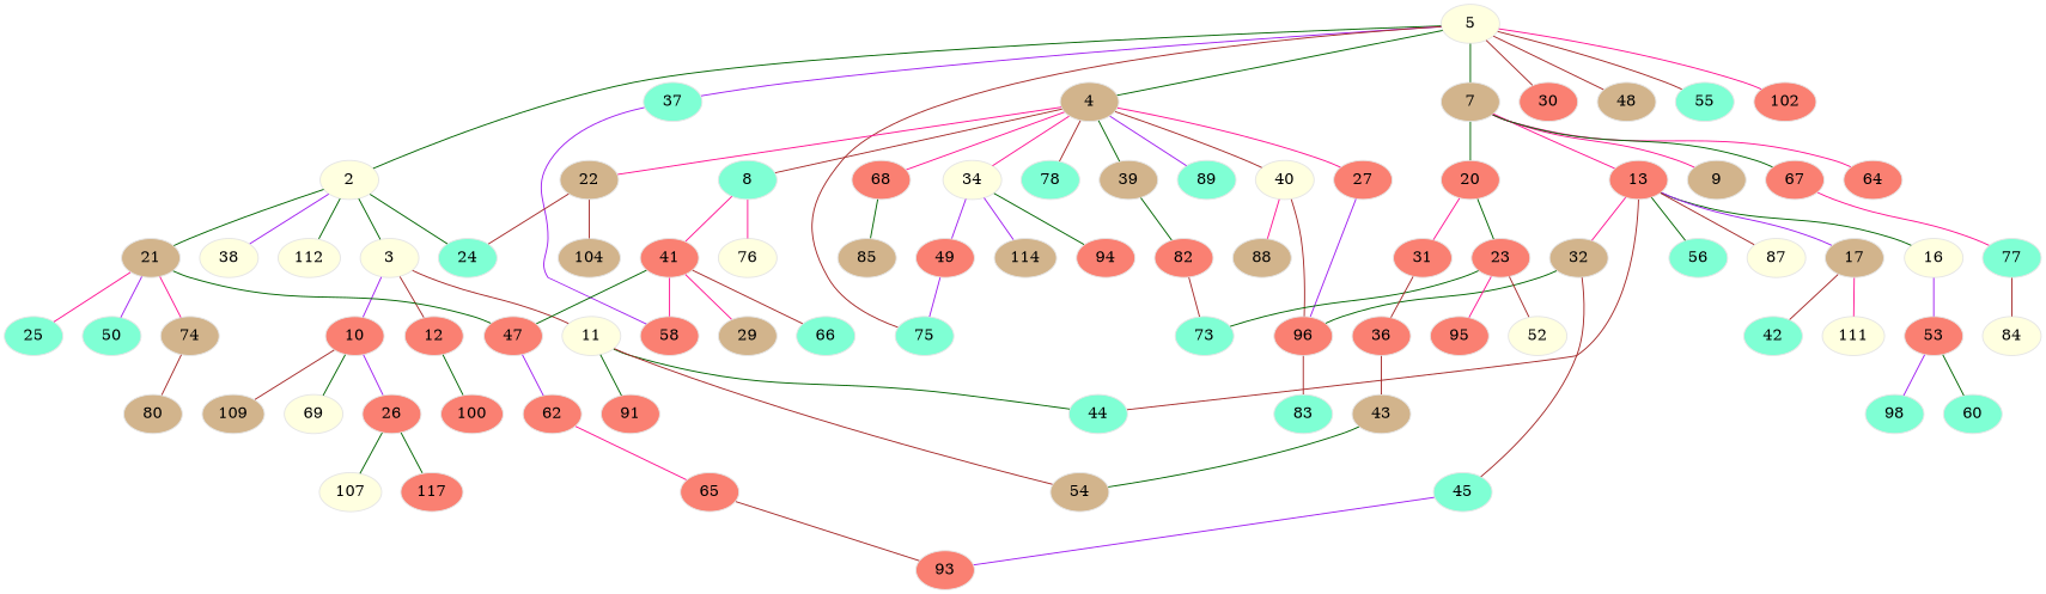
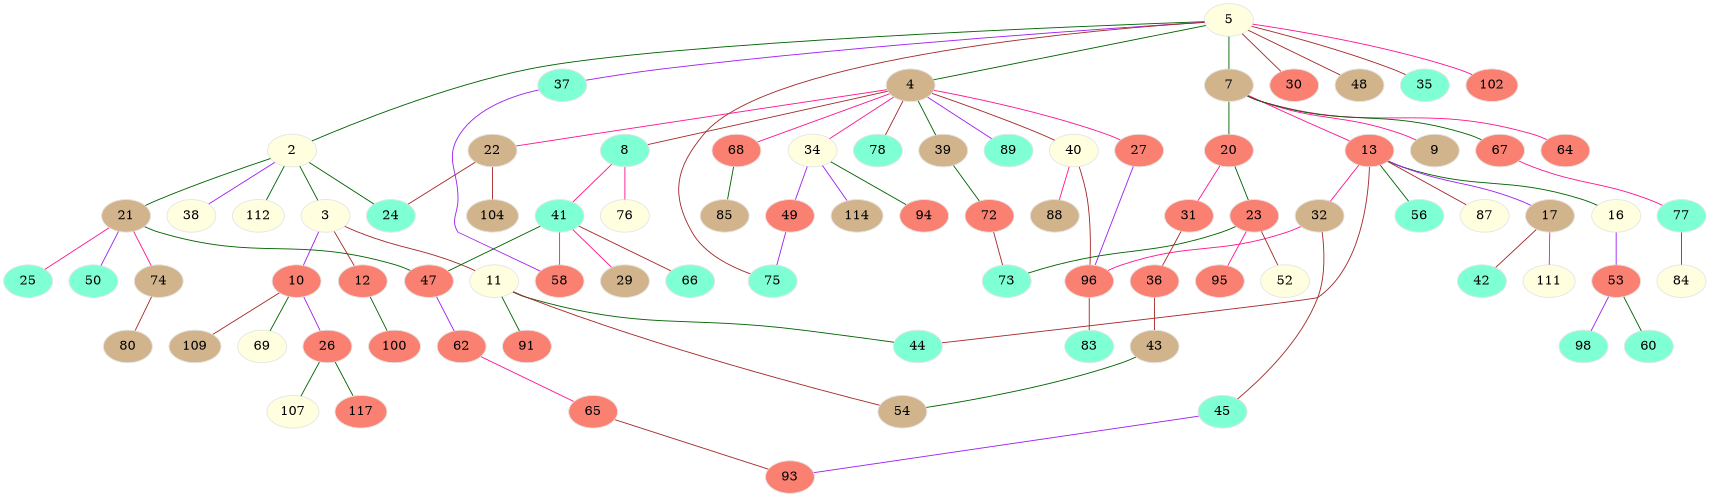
  graph {
    node [color=gray90 fillcolor=salmon style=filled]
    edge [color=darkgreen]
    n1 [fillcolor=lightyellow label=5 super="+28"]
    2 [fillcolor=lightyellow super="+5"]
    4 [fillcolor=tan super="+14"]
    7 [fillcolor=tan super="+19"]
    30 [super="+116"]
    37 [fillcolor=aquamarine]
    48 [fillcolor=tan]
-   55 [fillcolor=aquamarine]
+   55 [fillcolor=aquamarine label=35]
    75 [fillcolor=aquamarine super="+108"]
    102
    3 [fillcolor=lightyellow super="+6"]
    21 [fillcolor=tan super="+113"]
    24 [fillcolor=aquamarine]
    38 [fillcolor=lightyellow]
    112 [fillcolor=lightyellow]
    8 [fillcolor=aquamarine super="+18"]
    22 [fillcolor=tan super="+81"]
    27
    34 [fillcolor=lightyellow super="+99"]
    39 [fillcolor=tan]
    40 [fillcolor=lightyellow super="+71"]
    n22 [fillcolor=aquamarine label=89]
    68 [super="+105"]
    78 [fillcolor=aquamarine]
    9 [fillcolor=tan]
    13 [super="+79"]
    20 [super="+115"]
    64
    67
    58 [super="+92"]
    10 [super="+15"]
    11 [fillcolor=lightyellow super="+89"]
    12
    25 [fillcolor=aquamarine super="+35"]
    47
    50 [fillcolor=aquamarine]
    74 [fillcolor=tan]
    26 [super="+86"]
    69 [fillcolor=lightyellow]
    109 [fillcolor=tan]
    44 [fillcolor=aquamarine super="+110"]
    54 [fillcolor=tan super="+63"]
    91
    100 [super="+119"]
-   41 [super="+90"]
+   41 [fillcolor=aquamarine super="+90"]
    76 [fillcolor=lightyellow]
    104 [fillcolor=tan]
    n48 [label=96 super="+106"]
    49
    94
    114 [fillcolor=tan]
-   72 [label=82]
+   72
    88 [fillcolor=tan]
    85 [fillcolor=tan]
    16 [fillcolor=lightyellow super="+57"]
    17 [fillcolor=tan]
    32 [fillcolor=tan super="+96"]
    56 [fillcolor=aquamarine super="+61"]
    87 [fillcolor=lightyellow]
    23 [super="+33"]
    31
    77 [fillcolor=aquamarine]
    29 [fillcolor=tan]
    66 [fillcolor=aquamarine]
    107 [fillcolor=lightyellow]
    117
    53 [super="+82"]
    42 [fillcolor=aquamarine]
    111 [fillcolor=lightyellow]
    45 [fillcolor=aquamarine]
    60 [fillcolor=aquamarine super="+70"]
    98 [fillcolor=aquamarine super="+101"]
    52 [fillcolor=lightyellow]
    73 [fillcolor=aquamarine super="+118"]
    95
    36 [super="+51"]
    62
    80 [fillcolor=tan super="+97"]
    83 [fillcolor=aquamarine]
    43 [fillcolor=tan]
    93 [super="+103"]
    65
    84 [fillcolor=lightyellow]
    n1 -- 2
    n1 -- 4
    n1 -- 7
    n1 -- 30 [color=brown]
    n1 -- 37 [color=purple]
    n1 -- 48 [color=brown]
    n1 -- 55 [color=brown]
    n1 -- 75 [color=brown]
    n1 -- 102 [color=deeppink]
    2 -- 3
    2 -- 21
    2 -- 24
    2 -- 38 [color=purple]
    2 -- 112
    4 -- 8 [color=brown]
    4 -- 22 [color=deeppink]
    4 -- 27 [color=deeppink]
    4 -- 34 [color=deeppink]
    4 -- 39
    4 -- 40 [color=brown]
    4 -- n22 [color=purple]
    4 -- 68 [color=deeppink]
    4 -- 78 [color=brown]
    7 -- 9 [color=deeppink]
    7 -- 13 [color=deeppink]
    7 -- 20
    7 -- 64 [color=deeppink]
    7 -- 67
    37 -- 58 [color=purple]
    3 -- 10 [color=purple]
    3 -- 11 [color=brown]
    3 -- 12 [color=brown]
    21 -- 25 [color=deeppink]
    21 -- 47
    21 -- 50 [color=purple]
    21 -- 74 [color=deeppink]
    8 -- 41 [color=deeppink]
    8 -- 76 [color=deeppink]
    22 -- 24 [color=brown]
    22 -- 104 [color=brown]
    27 -- n48 [color=purple]
    34 -- 49 [color=purple]
    34 -- 94
    34 -- 114 [color=purple]
    39 -- 72
    40 -- n48 [color=brown]
    40 -- 88 [color=deeppink]
    68 -- 85
    13 -- 44 [color=brown]
    13 -- 16
    13 -- 17 [color=purple]
    13 -- 32 [color=deeppink]
    13 -- 56
    13 -- 87 [color=brown]
    20 -- 23
    20 -- 31 [color=deeppink]
    67 -- 77 [color=deeppink]
    10 -- 26 [color=purple]
    10 -- 69
    10 -- 109 [color=brown]
    11 -- 44
    11 -- 54 [color=brown]
    11 -- 91
    12 -- 100
    47 -- 62 [color=purple]
    74 -- 80 [color=brown]
    26 -- 107
    26 -- 117
    41 -- 58 [color=deeppink]
    41 -- 47
    41 -- 29 [color=deeppink]
    41 -- 66 [color=brown]
    n48 -- 83 [color=brown]
    49 -- 75 [color=purple]
    72 -- 73 [color=brown]
    16 -- 53 [color=purple]
    17 -- 42 [color=brown]
    17 -- 111 [color=deeppink]
-   32 -- n48
+   32 -- n48 [color=deeppink]
    32 -- 45 [color=brown]
    23 -- 52 [color=brown]
    23 -- 73
    23 -- 95 [color=deeppink]
    31 -- 36 [color=brown]
    77 -- 84 [color=brown]
    53 -- 60
    53 -- 98 [color=purple]
    45 -- 93 [color=purple]
    36 -- 43 [color=brown]
    62 -- 65 [color=deeppink]
    43 -- 54
    65 -- 93 [color=brown]
  }
